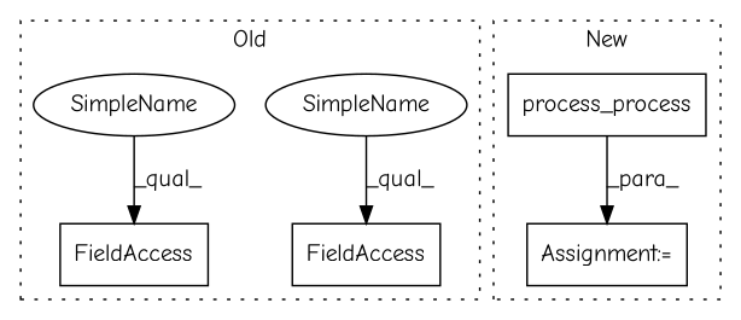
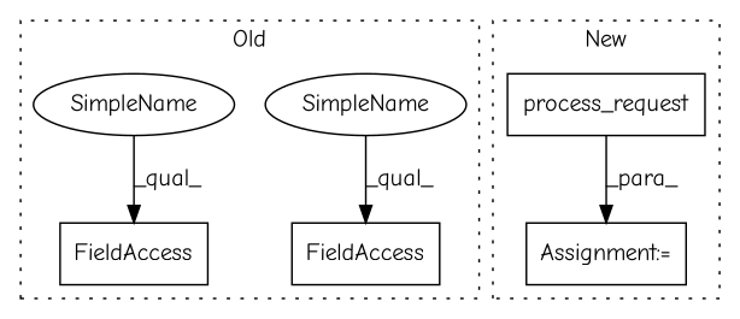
  digraph {
    fontname="Comic Neue"
    node [a=22 fontname="Comic Neue" l=13 s=2357 shape=box]
    edge [fontname="Comic Neue"]
    n1 [label=FieldAccess]
    n2 [label=FieldAccess s=2416]
    n3 [a=42 l=4 label=SimpleName s=2416 shape=ellipse]
    n4 [a=42 l=4 label=SimpleName shape=ellipse]
-   n5 [a=32 l="16,1" label=process_process s="2356,2384"]
+   n5 [a=32 l="16,1" label=process_request s="2356,2384"]
    n6 [a=7 l=1 label="Assignment:=" s=2344]
    subgraph cluster_1 {
      label=Old
      style=dotted
      n1
      n2
      n3
      n4
    }
    subgraph cluster_2 {
      label=New
      style=dotted
      n5
      n6
    }
    n3 -> n2 [label=_qual_]
    n4 -> n1 [label=_qual_]
    n5 -> n6 [label=_para_]
  }
